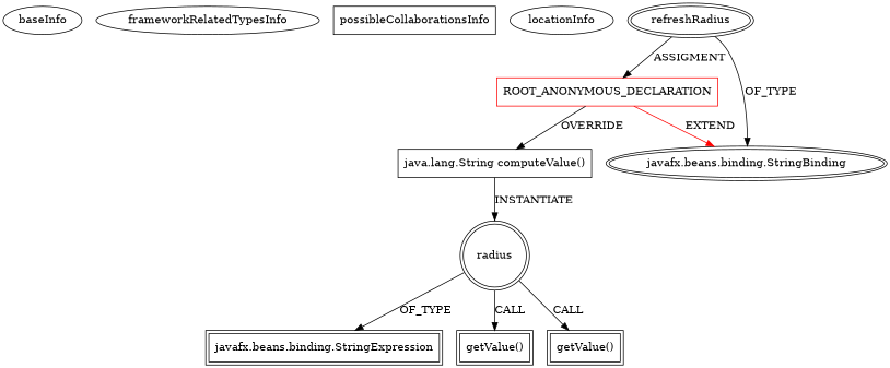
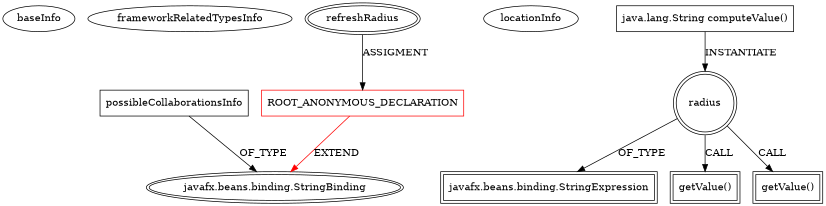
  digraph {
    node [shape=box isFrameworkType=true]
    baseInfo [category=extension_graph graphId=3084 isAnonymous=true possibleRelation=false shape="" isFrameworkType=""]
    frameworkRelatedTypesInfo [0="javafx.beans.binding.StringBinding" shape="" isFrameworkType=""]
    possibleCollaborationsInfo [isFrameworkType=""]
    locationInfo [contextSignature=MainControllerModel filePath="/if12b051-SWP_Paint/SWP_Paint-master/SWP_Paint/src/gui/MainControllerModel.java" graphId=3084 projectName="if12b051-SWP_Paint" shape="" isFrameworkType=""]
    n5 [color=red isFrameworkType=false label=ROOT_ANONYMOUS_DECLARATION vertexType=ROOT_ANONYMOUS_DECLARATION]
    n6 [label="javafx.beans.binding.StringBinding" peripheries=2 vertexType=FRAMEWORK_CLASS_TYPE shape=""]
    n7 [isFrameworkType=false label="java.lang.String computeValue()" vertexType=OVERRIDING_METHOD_DECLARATION]
    n8 [label=refreshRadius peripheries=2 vertexType=OUTSIDE_VARIABLE_EXPRESION shape=""]
    n9 [label=radius peripheries=2 shape=circle vertexType=VARIABLE_EXPRESION]
    n10 [label="javafx.beans.binding.StringExpression" peripheries=2 vertexType=FRAMEWORK_CLASS_TYPE]
    n11 [label="getValue()" peripheries=2 vertexType=INSIDE_CALL]
    n12 [label="getValue()" peripheries=2 vertexType=INSIDE_CALL]
    n5 -> n6 [color=red label=EXTEND]
-   n5 -> n7 [label=OVERRIDE]
    n7 -> n9 [label=INSTANTIATE]
    n8 -> n5 [label=ASSIGMENT]
-   n8 -> n6 [label=OF_TYPE]
+   possibleCollaborationsInfo -> n6 [label=OF_TYPE]
    n9 -> n10 [label=OF_TYPE]
    n9 -> n11 [label=CALL]
    n9 -> n12 [label=CALL]
  }
